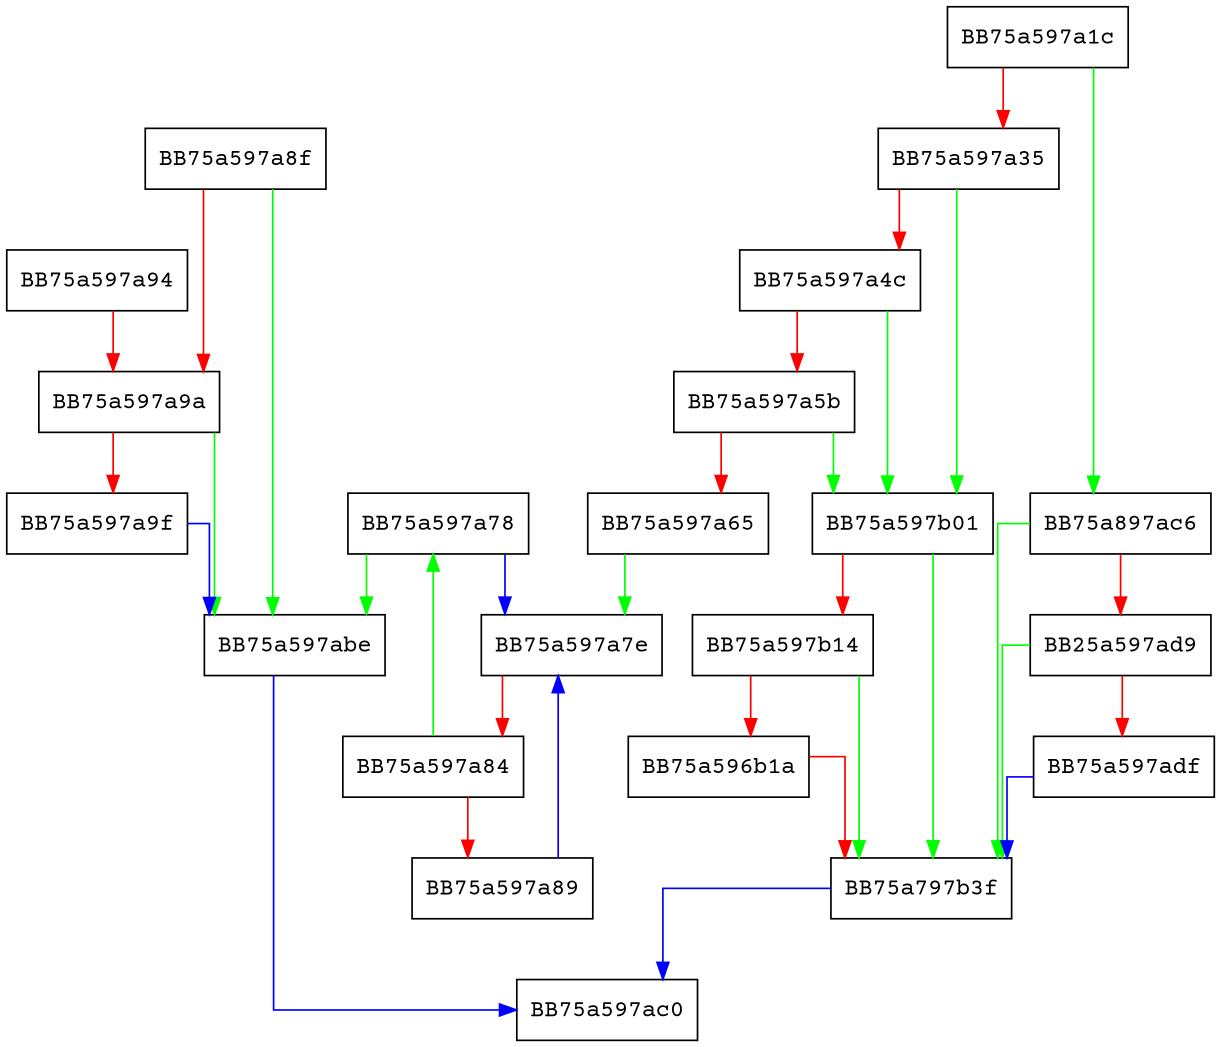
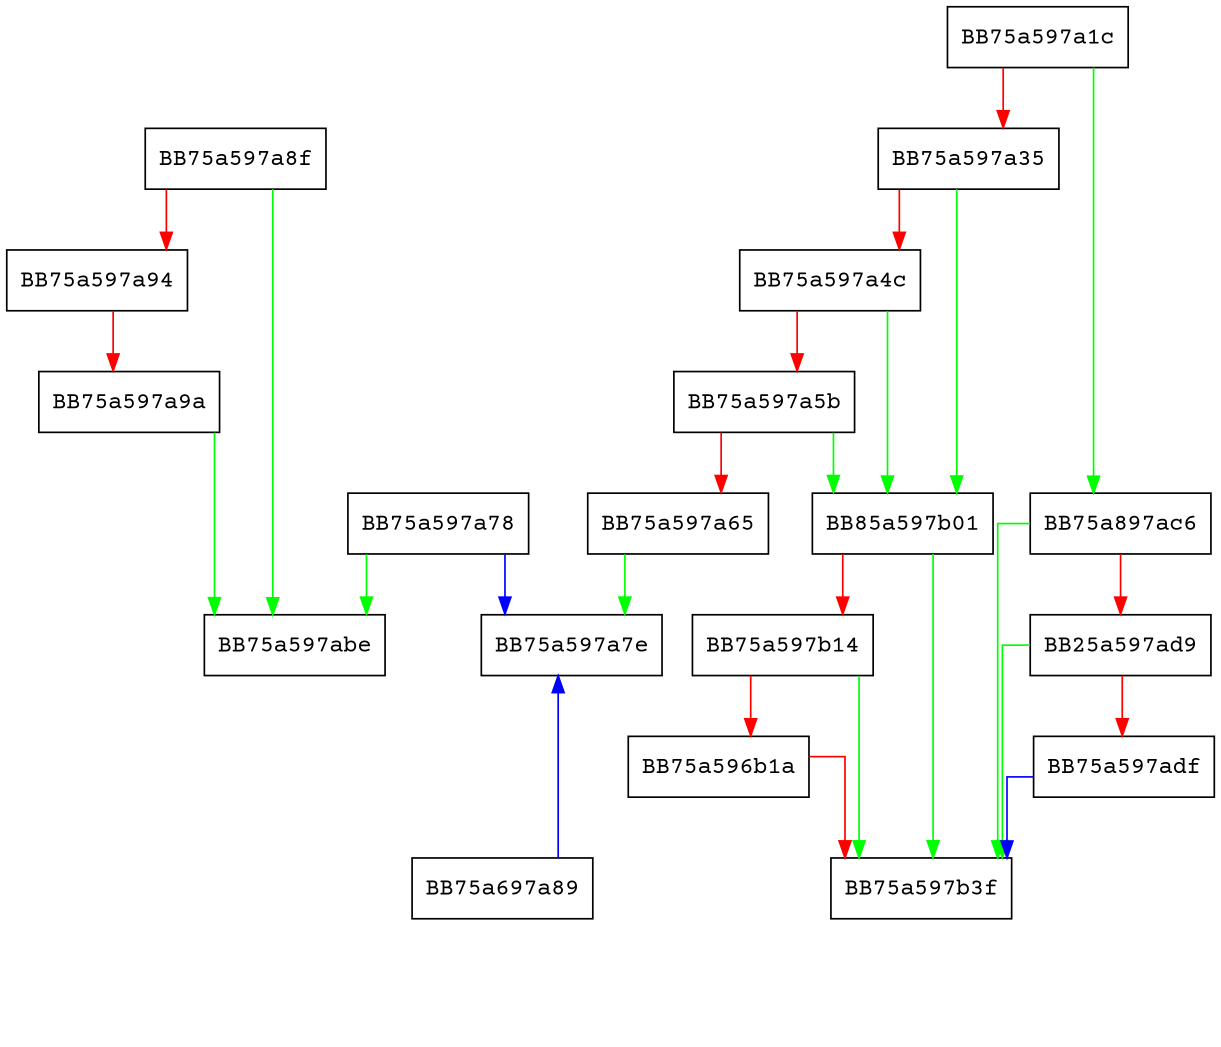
  digraph {
    fontname="Courier Prime"
    splines=ortho
    node [fontname="Courier Prime" shape=box]
    edge [color=red fontname="Courier Prime"]
    n1 [label=BB75a897ac6]
    BB75a597a1c
    BB75a597a35
-   BB75a597b3f [label=BB75a797b3f]
+   BB75a597b3f
    n5 [label=BB25a597ad9]
-   BB75a597b01
+   BB75a597b01 [label=BB85a597b01]
    BB75a597a4c
-   BB75a597ac0
    BB75a597adf
    BB75a597b14
    BB75a597a5b
    n12 [label=BB75a596b1a]
    BB75a597a65
    BB75a597a7e
-   BB75a597a84
    BB75a597a8f
    BB75a597abe
    BB75a597a94
    BB75a597a78
-   BB75a597a89
+   BB75a597a89 [label=BB75a697a89]
    BB75a597a9a
-   BB75a597a9f
    n1 -> BB75a597b3f [color=green]
    n1 -> n5
    BB75a597a1c -> n1 [color=green]
    BB75a597a1c -> BB75a597a35
    BB75a597a35 -> BB75a597b01 [color=green]
    BB75a597a35 -> BB75a597a4c
-   BB75a597b3f -> BB75a597ac0 [color=blue]
    n5 -> BB75a597b3f [color=green]
    n5 -> BB75a597adf
    BB75a597b01 -> BB75a597b3f [color=green]
    BB75a597b01 -> BB75a597b14
    BB75a597a4c -> BB75a597b01 [color=green]
    BB75a597a4c -> BB75a597a5b
    BB75a597adf -> BB75a597b3f [color=blue]
    BB75a597b14 -> BB75a597b3f [color=green]
    BB75a597b14 -> n12
    BB75a597a5b -> BB75a597b01 [color=green]
    BB75a597a5b -> BB75a597a65
    n12 -> BB75a597b3f
    BB75a597a65 -> BB75a597a7e [color=green]
-   BB75a597a7e -> BB75a597a84
-   BB75a597a84 -> BB75a597a78 [color=green]
-   BB75a597a84 -> BB75a597a89
    BB75a597a8f -> BB75a597abe [color=green]
-   BB75a597a8f -> BB75a597a9a
-   BB75a597abe -> BB75a597ac0 [color=blue]
+   BB75a597a8f -> BB75a597a94
    BB75a597a94 -> BB75a597a9a
    BB75a597a78 -> BB75a597a7e [color=blue]
    BB75a597a78 -> BB75a597abe [color=green]
    BB75a597a89 -> BB75a597a7e [color=blue]
    BB75a597a9a -> BB75a597abe [color=green]
-   BB75a597a9a -> BB75a597a9f
-   BB75a597a9f -> BB75a597abe [color=blue]
  }
